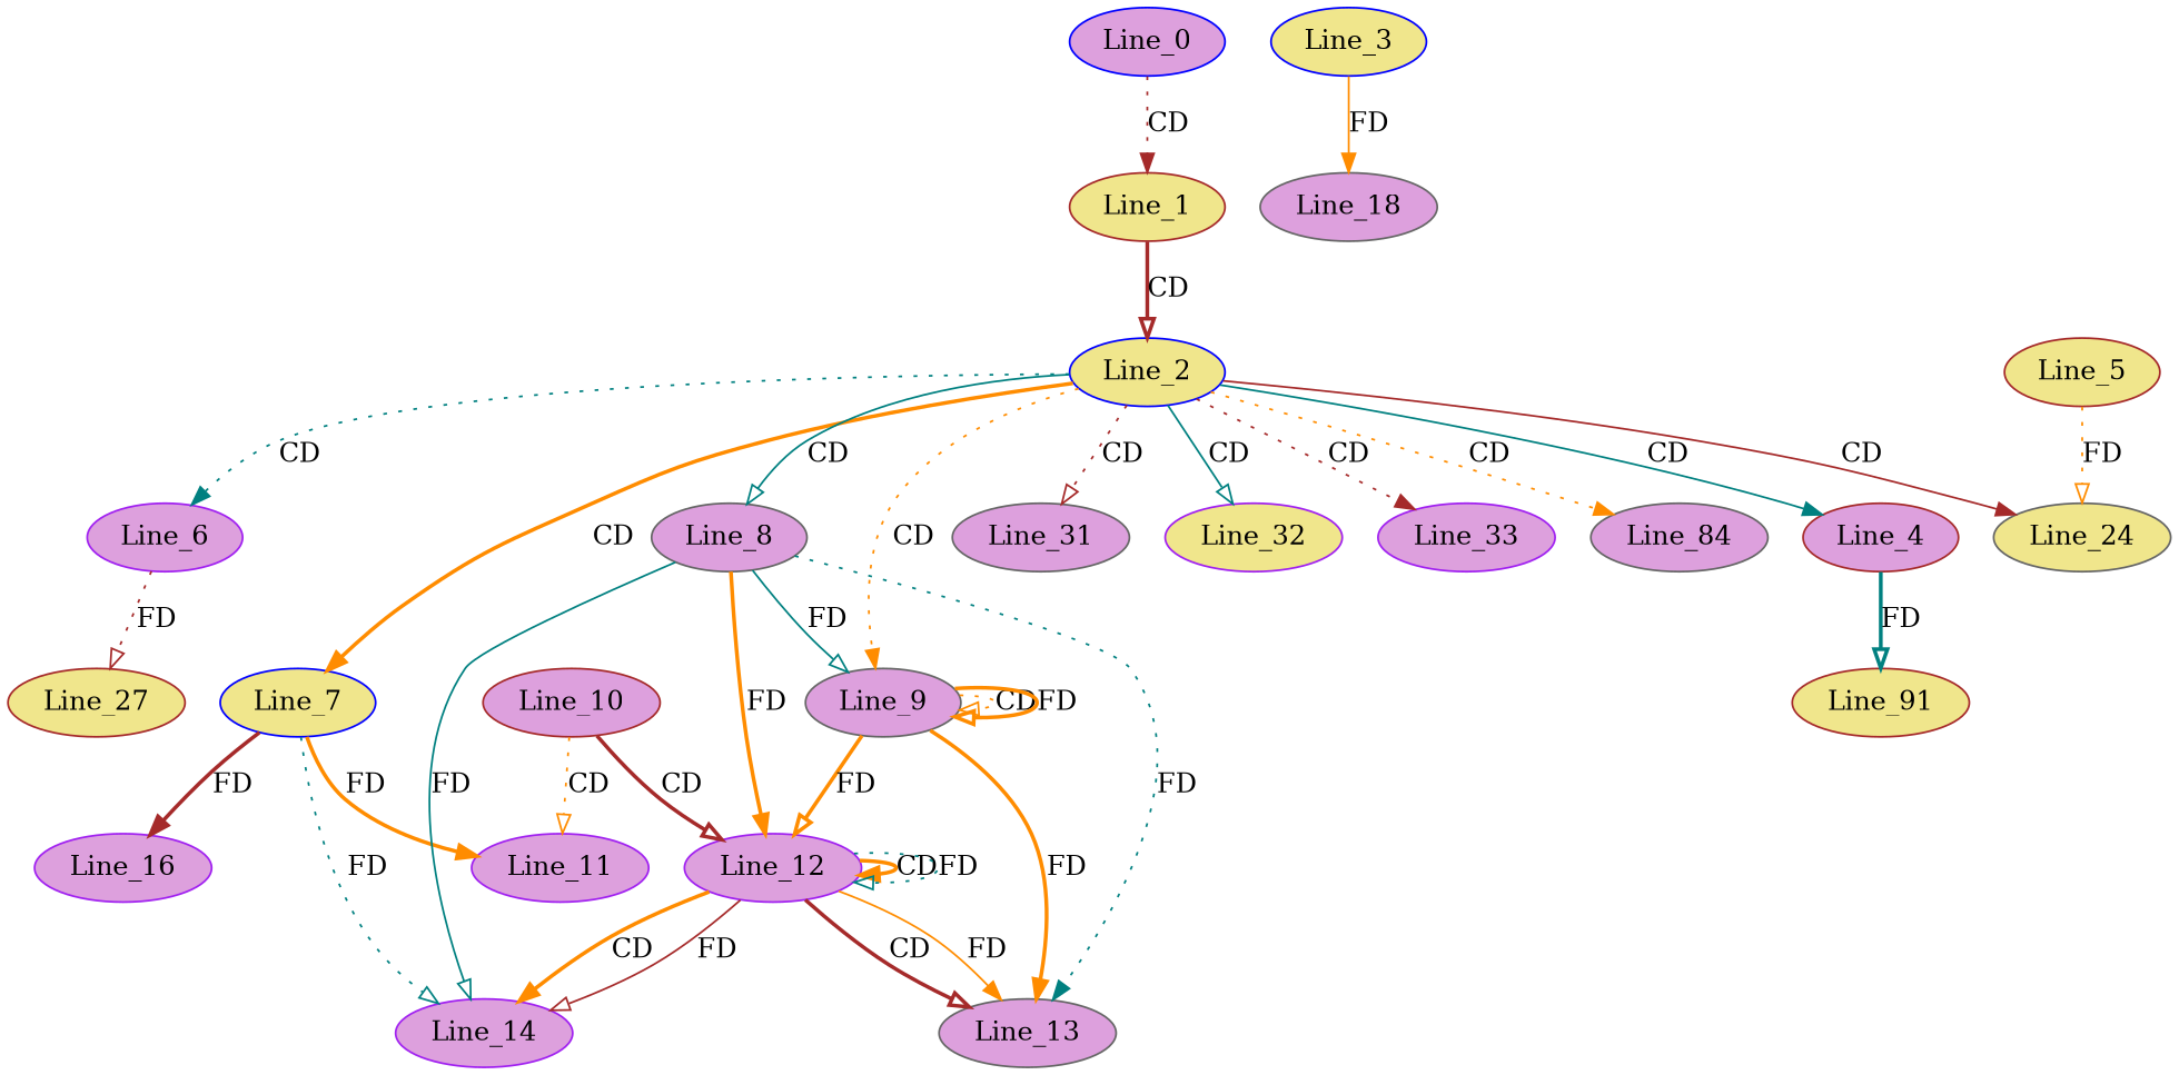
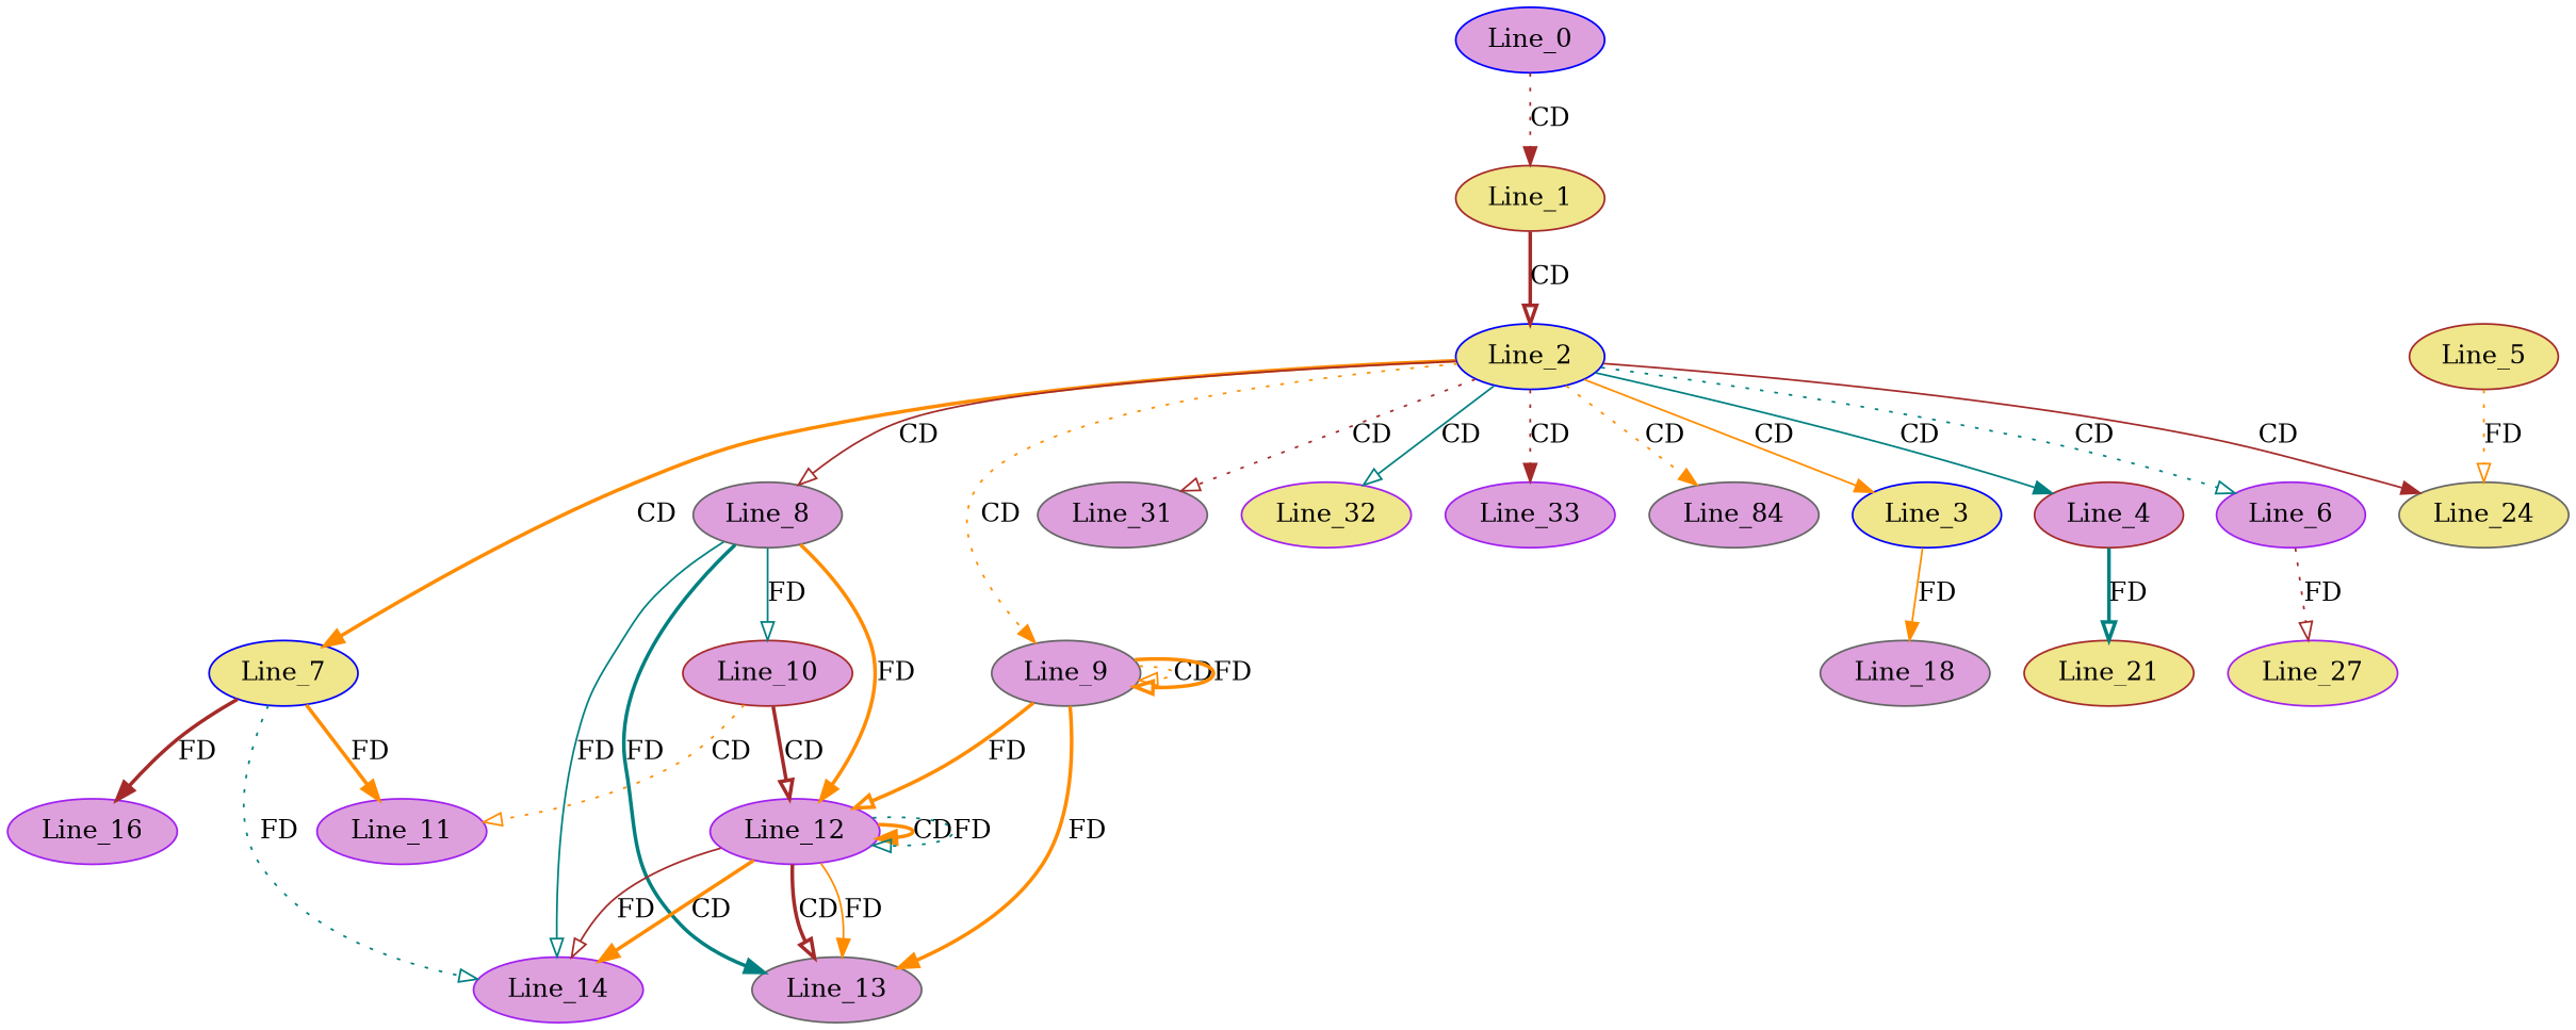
  digraph {
    node [color=purple fillcolor=plum style=filled]
    edge [arrowhead=onormal color=darkorange style=dotted]
    Line_0 [color=blue]
    Line_1 [color=brown fillcolor=khaki]
    Line_2 [color=blue fillcolor=khaki]
    Line_3 [color=blue fillcolor=khaki]
    Line_4 [color=brown]
    Line_6
    Line_7 [color=blue fillcolor=khaki]
    Line_8 [color=gray40]
    Line_9 [color=gray40]
    Line_31 [color=gray40]
    Line_32 [fillcolor=khaki]
    Line_33
    n13 [color=gray40 label=Line_84]
    Line_24 [color=gray40 fillcolor=khaki]
    Line_18 [color=gray40]
-   Line_21 [color=brown fillcolor=khaki label=Line_91]
+   Line_21 [color=brown fillcolor=khaki]
    Line_5 [color=brown fillcolor=khaki]
-   Line_27 [color=brown fillcolor=khaki]
+   Line_27 [fillcolor=khaki]
    Line_11
    Line_14
    Line_16
    Line_12
    Line_13 [color=gray40]
    Line_10 [color=brown]
    Line_0 -> Line_1 [arrowhead=normal color=brown label=CD]
    Line_1 -> Line_2 [color=brown label=CD style=bold]
+   Line_2 -> Line_3 [arrowhead=normal label=CD style=solid]
    Line_2 -> Line_4 [arrowhead=normal color=teal label=CD style=solid]
-   Line_2 -> Line_6 [arrowhead=normal color=teal label=CD]
+   Line_2 -> Line_6 [color=teal label=CD]
    Line_2 -> Line_7 [arrowhead=normal label=CD style=bold]
-   Line_2 -> Line_8 [color=teal label=CD style=solid]
+   Line_2 -> Line_8 [color=brown label=CD style=solid]
    Line_2 -> Line_9 [arrowhead=normal label=CD]
    Line_2 -> Line_31 [color=brown label=CD]
    Line_2 -> Line_32 [color=teal label=CD style=solid]
    Line_2 -> Line_33 [arrowhead=normal color=brown label=CD]
    Line_2 -> n13 [arrowhead=normal label=CD]
    Line_2 -> Line_24 [arrowhead=normal color=brown label=CD style=solid]
    Line_3 -> Line_18 [arrowhead=normal label=FD style=solid]
    Line_4 -> Line_21 [color=teal label=FD style=bold]
    Line_6 -> Line_27 [color=brown label=FD]
    Line_7 -> Line_11 [arrowhead=normal label=FD style=bold]
    Line_7 -> Line_14 [color=teal label=FD]
    Line_7 -> Line_16 [arrowhead=normal color=brown label=FD style=bold]
-   Line_8 -> Line_9 [color=teal label=FD style=solid]
+   Line_8 -> Line_10 [color=teal label=FD style=solid]
    Line_8 -> Line_14 [color=teal label=FD style=solid]
    Line_8 -> Line_12 [arrowhead=normal label=FD style=bold]
-   Line_8 -> Line_13 [arrowhead=normal color=teal label=FD]
+   Line_8 -> Line_13 [arrowhead=normal color=teal label=FD style=bold]
    Line_9 -> Line_9 [label=CD]
    Line_9 -> Line_9 [label=FD style=bold]
    Line_9 -> Line_12 [label=FD style=bold]
    Line_9 -> Line_13 [arrowhead=normal label=FD style=bold]
    Line_5 -> Line_24 [label=FD]
    Line_12 -> Line_14 [arrowhead=normal label=CD style=bold]
    Line_12 -> Line_14 [color=brown label=FD style=solid]
    Line_12 -> Line_12 [arrowhead=normal label=CD style=bold]
    Line_12 -> Line_12 [color=teal label=FD]
    Line_12 -> Line_13 [color=brown label=CD style=bold]
    Line_12 -> Line_13 [arrowhead=normal label=FD style=solid]
    Line_10 -> Line_11 [label=CD]
    Line_10 -> Line_12 [color=brown label=CD style=bold]
  }
